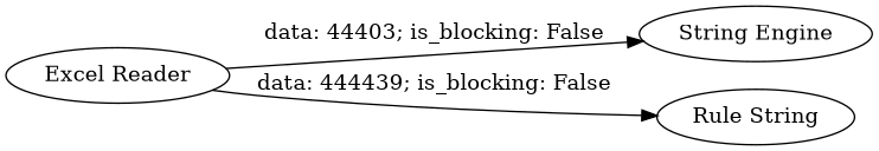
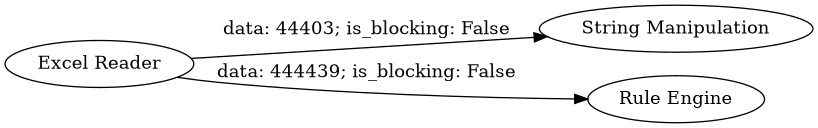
  digraph {
    rankdir=LR
-   n1 [label="String Engine"]
-   n2 [label="Rule String"]
+   n1 [label="String Manipulation"]
+   n2 [label="Rule Engine"]
    n3 [label="Excel Reader"]
    n3 -> n1 [label="data: 44403; is_blocking: False"]
    n3 -> n2 [label="data: 444439; is_blocking: False"]
  }
